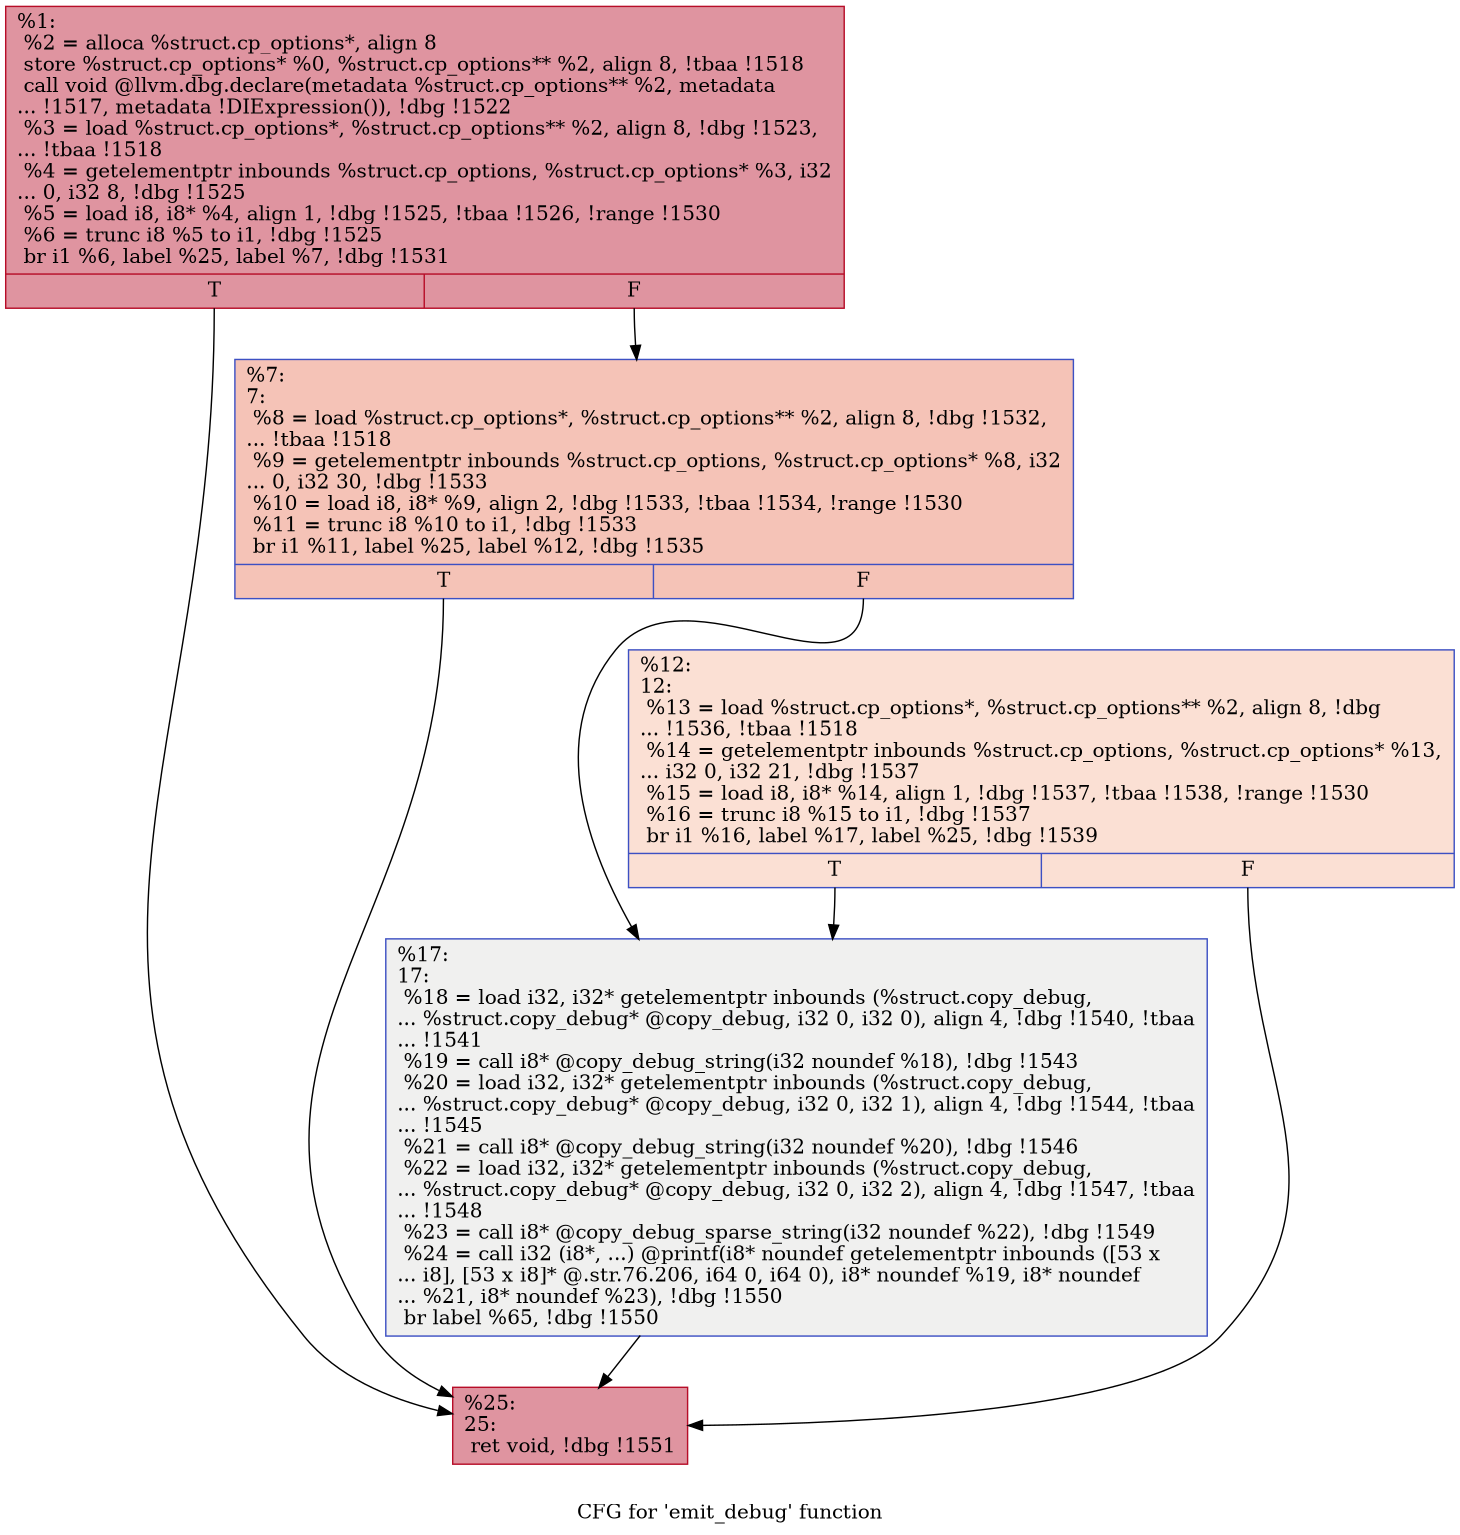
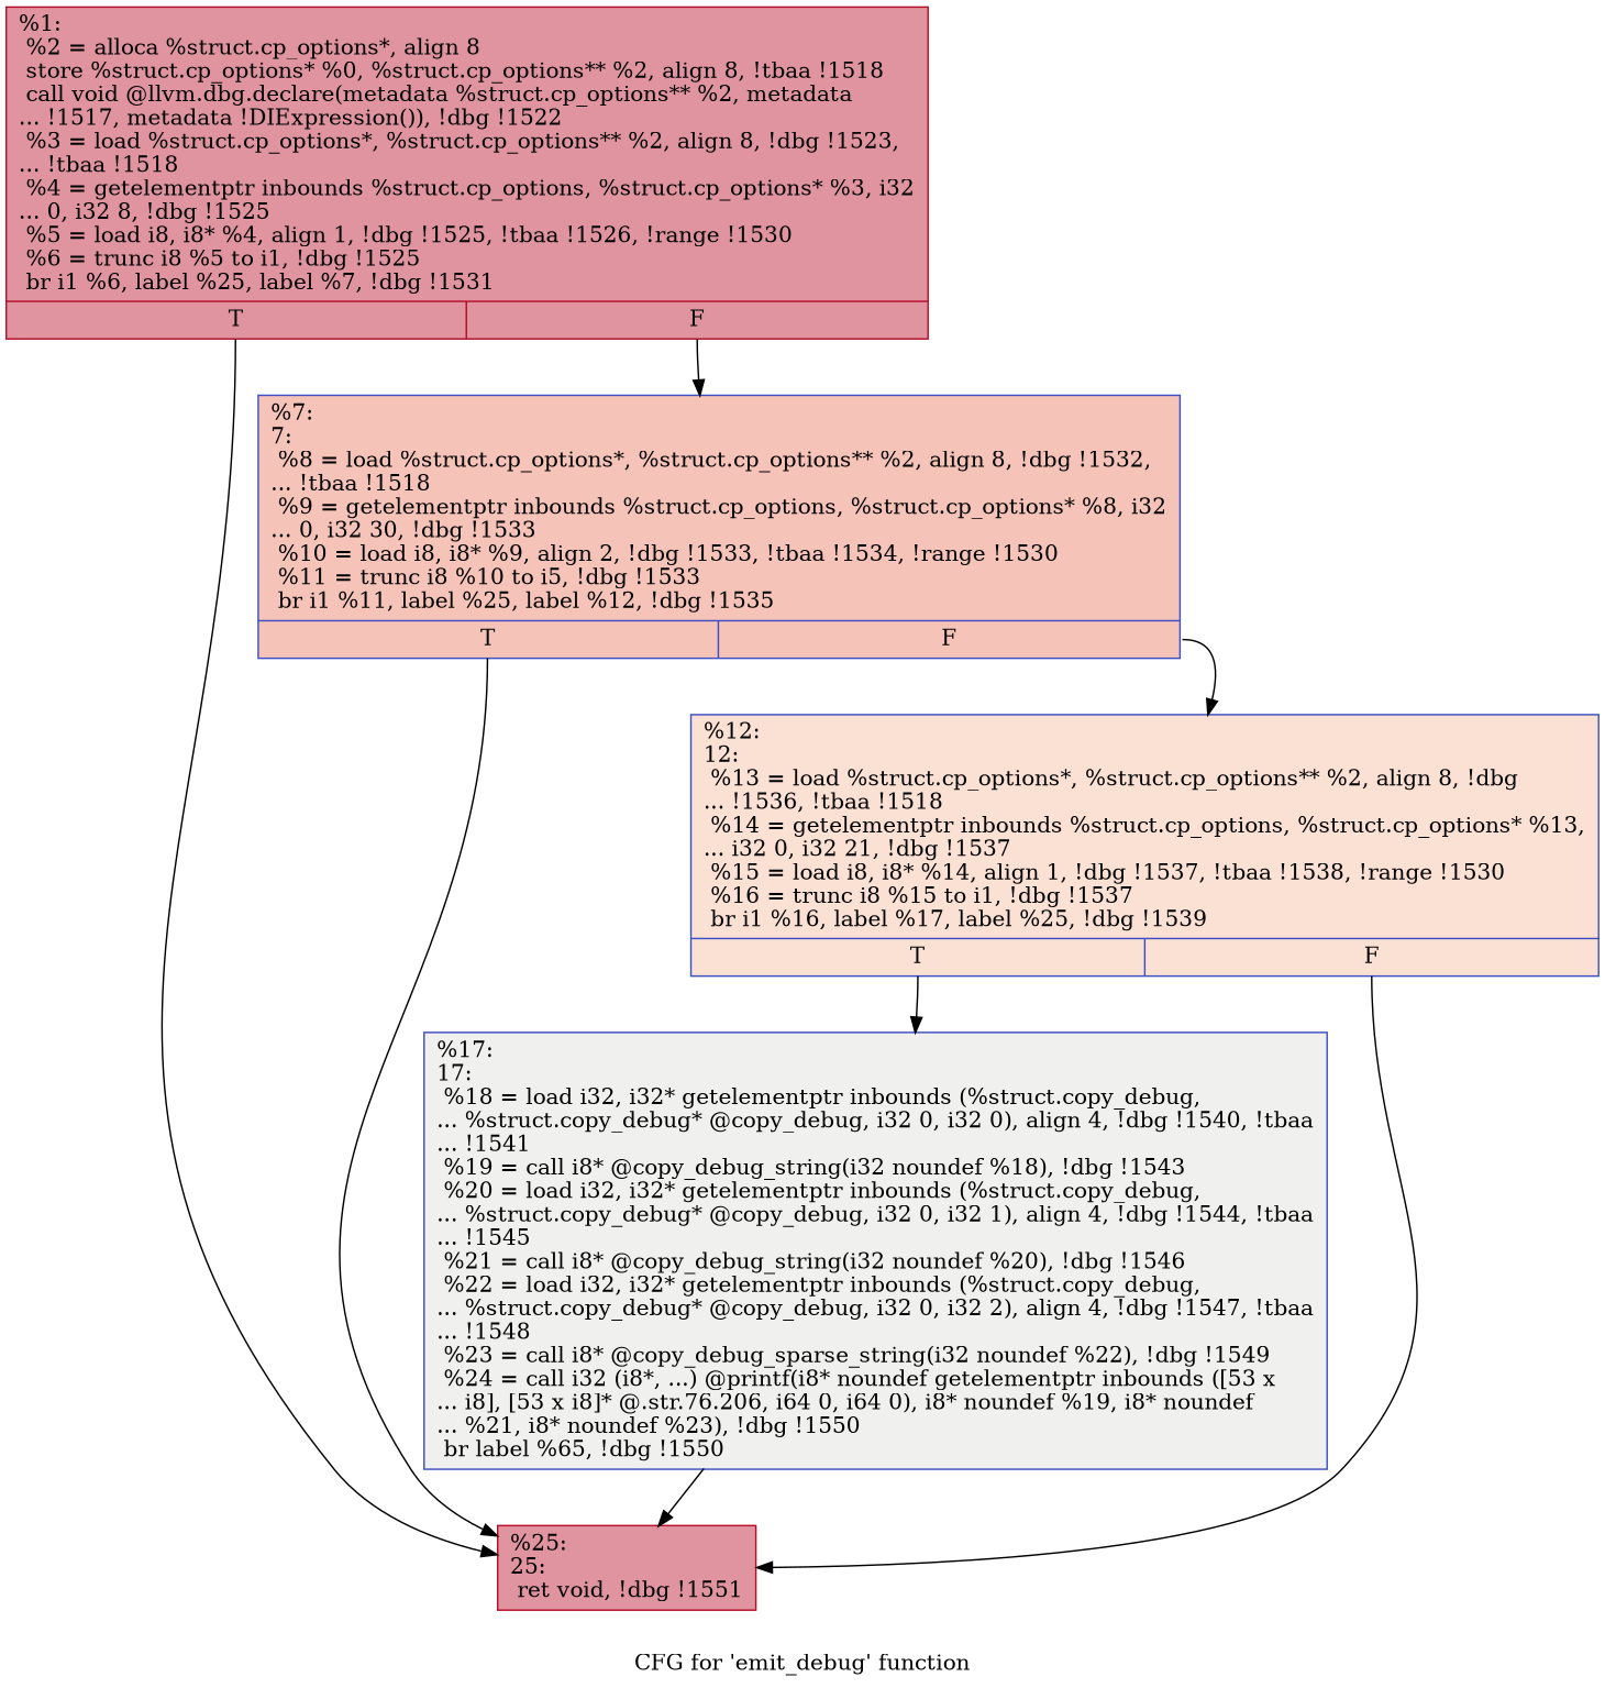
  digraph {
    label="CFG for 'emit_debug' function"
    node [color="#3d50c3ff" fillcolor="#b70d2870" shape=record style=filled]
    edge [tailport=s0]
    n1 [color="#b70d28ff" label="{%1:\l  %2 = alloca %struct.cp_options*, align 8\l  store %struct.cp_options* %0, %struct.cp_options** %2, align 8, !tbaa !1518\l  call void @llvm.dbg.declare(metadata %struct.cp_options** %2, metadata\l... !1517, metadata !DIExpression()), !dbg !1522\l  %3 = load %struct.cp_options*, %struct.cp_options** %2, align 8, !dbg !1523,\l... !tbaa !1518\l  %4 = getelementptr inbounds %struct.cp_options, %struct.cp_options* %3, i32\l... 0, i32 8, !dbg !1525\l  %5 = load i8, i8* %4, align 1, !dbg !1525, !tbaa !1526, !range !1530\l  %6 = trunc i8 %5 to i1, !dbg !1525\l  br i1 %6, label %25, label %7, !dbg !1531\l|{<s0>T|<s1>F}}"]
    n2 [color="#b70d28ff" label="{%25:\l25:                                               \l  ret void, !dbg !1551\l}"]
-   n3 [fillcolor="#e8765c70" label="{%7:\l7:                                                \l  %8 = load %struct.cp_options*, %struct.cp_options** %2, align 8, !dbg !1532,\l... !tbaa !1518\l  %9 = getelementptr inbounds %struct.cp_options, %struct.cp_options* %8, i32\l... 0, i32 30, !dbg !1533\l  %10 = load i8, i8* %9, align 2, !dbg !1533, !tbaa !1534, !range !1530\l  %11 = trunc i8 %10 to i1, !dbg !1533\l  br i1 %11, label %25, label %12, !dbg !1535\l|{<s0>T|<s1>F}}"]
+   n3 [fillcolor="#e8765c70" label="{%7:\l7:                                                \l  %8 = load %struct.cp_options*, %struct.cp_options** %2, align 8, !dbg !1532,\l... !tbaa !1518\l  %9 = getelementptr inbounds %struct.cp_options, %struct.cp_options* %8, i32\l... 0, i32 30, !dbg !1533\l  %10 = load i8, i8* %9, align 2, !dbg !1533, !tbaa !1534, !range !1530\l  %11 = trunc i8 %10 to i5, !dbg !1533\l  br i1 %11, label %25, label %12, !dbg !1535\l|{<s0>T|<s1>F}}"]
    n4 [fillcolor="#f7b99e70" label="{%12:\l12:                                               \l  %13 = load %struct.cp_options*, %struct.cp_options** %2, align 8, !dbg\l... !1536, !tbaa !1518\l  %14 = getelementptr inbounds %struct.cp_options, %struct.cp_options* %13,\l... i32 0, i32 21, !dbg !1537\l  %15 = load i8, i8* %14, align 1, !dbg !1537, !tbaa !1538, !range !1530\l  %16 = trunc i8 %15 to i1, !dbg !1537\l  br i1 %16, label %17, label %25, !dbg !1539\l|{<s0>T|<s1>F}}"]
    n5 [fillcolor="#dedcdb70" label="{%17:\l17:                                               \l  %18 = load i32, i32* getelementptr inbounds (%struct.copy_debug,\l... %struct.copy_debug* @copy_debug, i32 0, i32 0), align 4, !dbg !1540, !tbaa\l... !1541\l  %19 = call i8* @copy_debug_string(i32 noundef %18), !dbg !1543\l  %20 = load i32, i32* getelementptr inbounds (%struct.copy_debug,\l... %struct.copy_debug* @copy_debug, i32 0, i32 1), align 4, !dbg !1544, !tbaa\l... !1545\l  %21 = call i8* @copy_debug_string(i32 noundef %20), !dbg !1546\l  %22 = load i32, i32* getelementptr inbounds (%struct.copy_debug,\l... %struct.copy_debug* @copy_debug, i32 0, i32 2), align 4, !dbg !1547, !tbaa\l... !1548\l  %23 = call i8* @copy_debug_sparse_string(i32 noundef %22), !dbg !1549\l  %24 = call i32 (i8*, ...) @printf(i8* noundef getelementptr inbounds ([53 x\l... i8], [53 x i8]* @.str.76.206, i64 0, i64 0), i8* noundef %19, i8* noundef\l... %21, i8* noundef %23), !dbg !1550\l  br label %65, !dbg !1550\l}"]
    n1 -> n2
    n1 -> n3 [tailport=s1]
    n3 -> n2
-   n3 -> n5 [tailport=s1]
+   n3 -> n4 [tailport=s1]
    n4 -> n2 [tailport=s1]
    n4 -> n5
    n5 -> n2
  }
